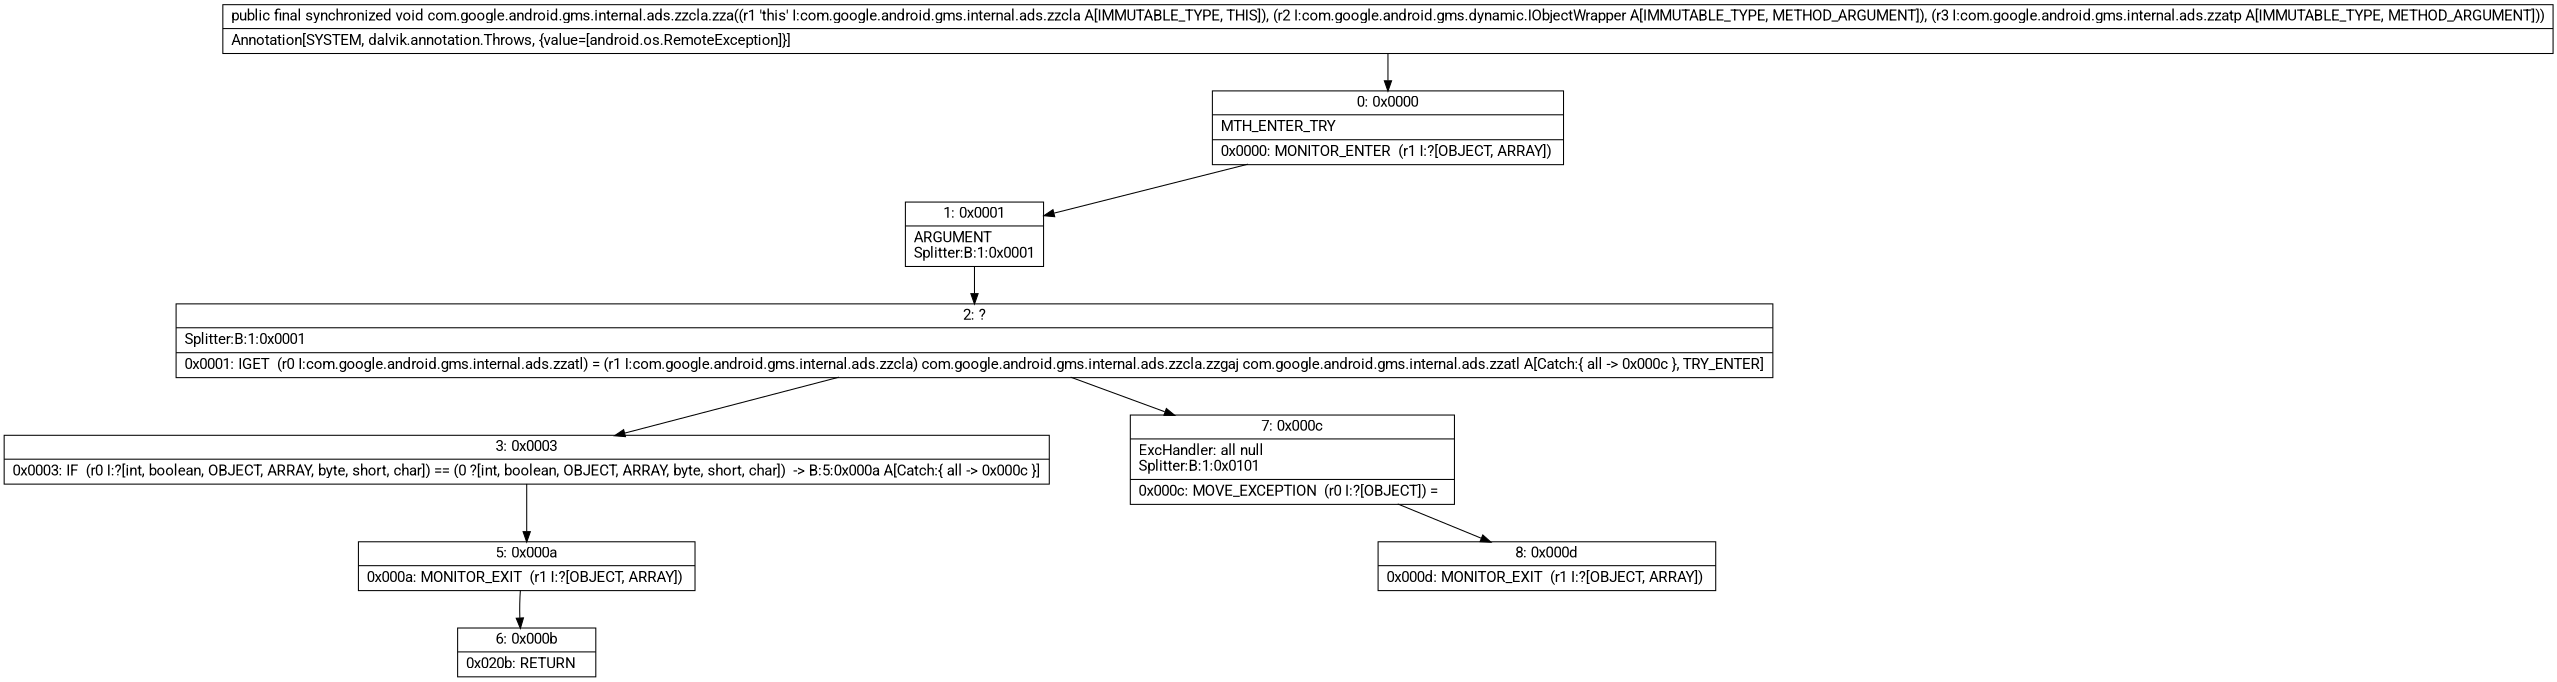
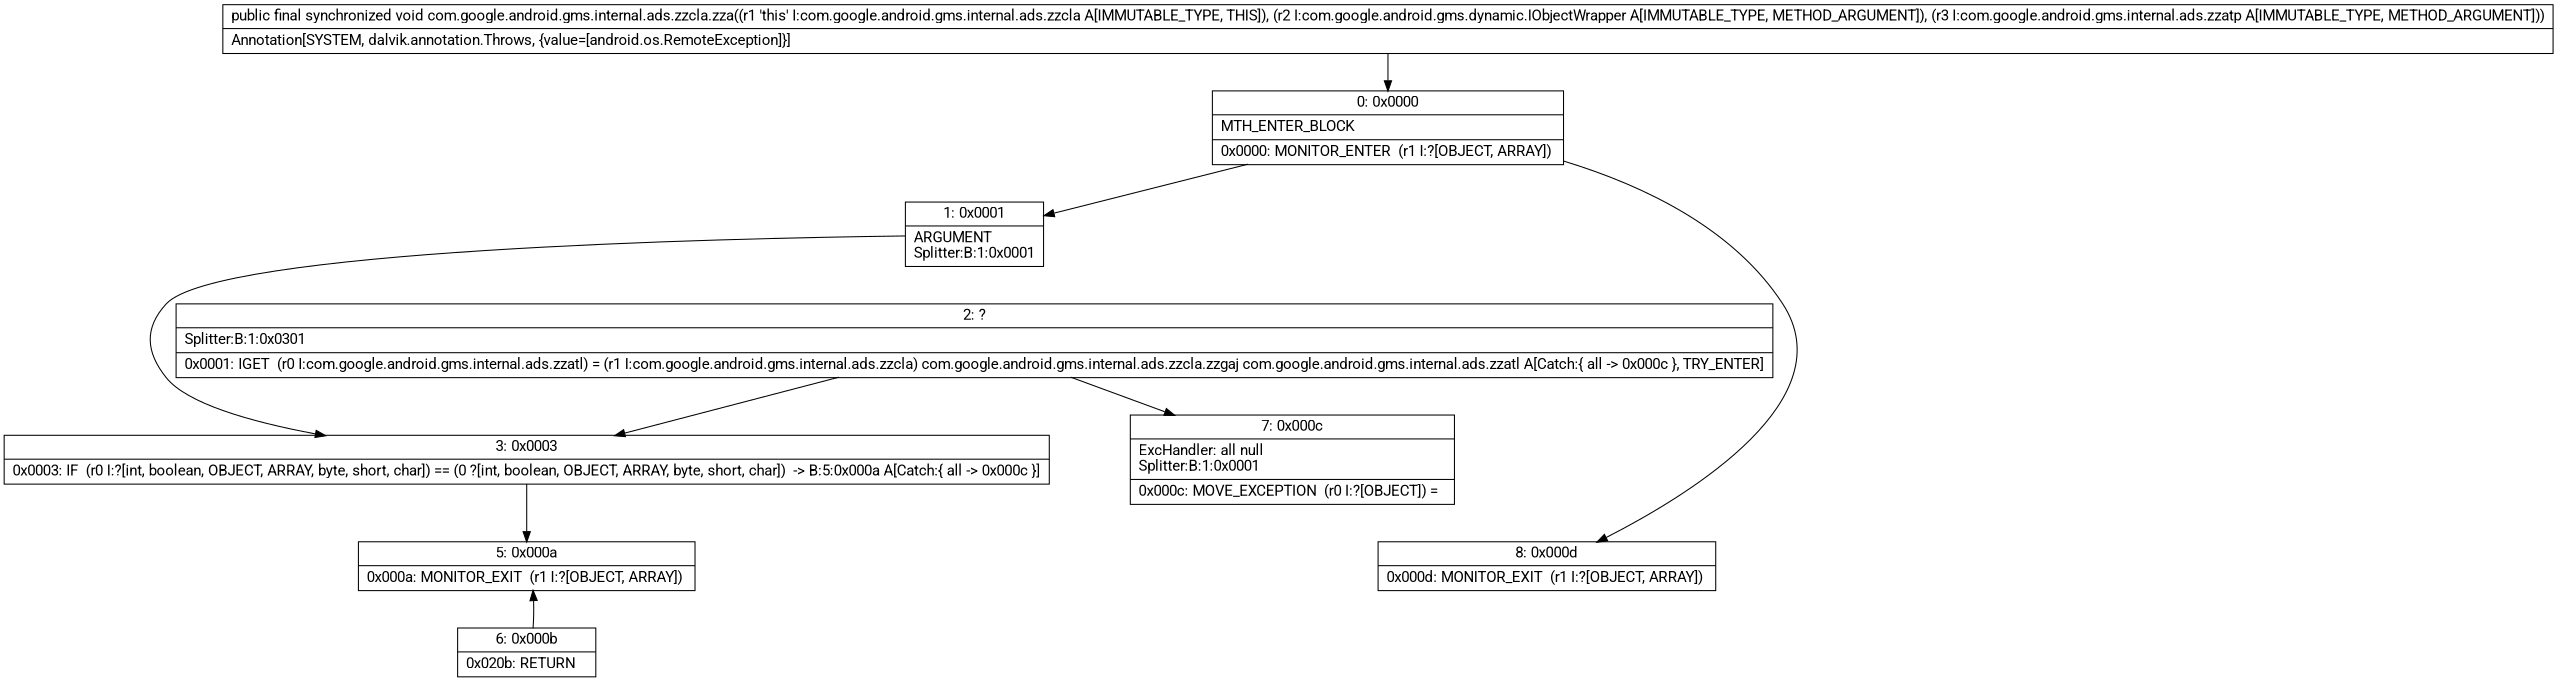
  digraph {
    fontname=Roboto
    node [fontname=Roboto shape=record]
    edge [fontname=Roboto]
-   n1 [label="{0\:\ 0x0000|MTH_ENTER_TRY\l|0x0000: MONITOR_ENTER  (r1 I:?[OBJECT, ARRAY]) \l}"]
+   n1 [label="{0\:\ 0x0000|MTH_ENTER_BLOCK\l|0x0000: MONITOR_ENTER  (r1 I:?[OBJECT, ARRAY]) \l}"]
    n2 [label="{1\:\ 0x0001|ARGUMENT\lSplitter:B:1:0x0001\l}"]
-   n3 [label="{2\:\ ?|Splitter:B:1:0x0001\l|0x0001: IGET  (r0 I:com.google.android.gms.internal.ads.zzatl) = (r1 I:com.google.android.gms.internal.ads.zzcla) com.google.android.gms.internal.ads.zzcla.zzgaj com.google.android.gms.internal.ads.zzatl A[Catch:\{ all \-\> 0x000c \}, TRY_ENTER]\l}"]
-   n4 [label="{7\:\ 0x000c|ExcHandler: all null\lSplitter:B:1:0x0101\l|0x000c: MOVE_EXCEPTION  (r0 I:?[OBJECT]) =  \l}"]
+   n3 [label="{2\:\ ?|Splitter:B:1:0x0301\l|0x0001: IGET  (r0 I:com.google.android.gms.internal.ads.zzatl) = (r1 I:com.google.android.gms.internal.ads.zzcla) com.google.android.gms.internal.ads.zzcla.zzgaj com.google.android.gms.internal.ads.zzatl A[Catch:\{ all \-\> 0x000c \}, TRY_ENTER]\l}"]
+   n4 [label="{7\:\ 0x000c|ExcHandler: all null\lSplitter:B:1:0x0001\l|0x000c: MOVE_EXCEPTION  (r0 I:?[OBJECT]) =  \l}"]
    n5 [label="{3\:\ 0x0003|0x0003: IF  (r0 I:?[int, boolean, OBJECT, ARRAY, byte, short, char]) == (0 ?[int, boolean, OBJECT, ARRAY, byte, short, char])  \-\> B:5:0x000a A[Catch:\{ all \-\> 0x000c \}]\l}"]
    n6 [label="{8\:\ 0x000d|0x000d: MONITOR_EXIT  (r1 I:?[OBJECT, ARRAY]) \l}"]
    n7 [label="{5\:\ 0x000a|0x000a: MONITOR_EXIT  (r1 I:?[OBJECT, ARRAY]) \l}"]
    n8 [label="{6\:\ 0x000b|0x020b: RETURN   \l}"]
    n9 [label="{public final synchronized void com.google.android.gms.internal.ads.zzcla.zza((r1 'this' I:com.google.android.gms.internal.ads.zzcla A[IMMUTABLE_TYPE, THIS]), (r2 I:com.google.android.gms.dynamic.IObjectWrapper A[IMMUTABLE_TYPE, METHOD_ARGUMENT]), (r3 I:com.google.android.gms.internal.ads.zzatp A[IMMUTABLE_TYPE, METHOD_ARGUMENT]))  | Annotation[SYSTEM, dalvik.annotation.Throws, \{value=[android.os.RemoteException]\}]\l}"]
    n1 -> n2
-   n2 -> n3
+   n2 -> n5
    n3 -> n4
    n3 -> n5
-   n4 -> n6
+   n1 -> n6
    n5 -> n7
-   n7 -> n8
+   n8 -> n7
    n9 -> n1
  }
